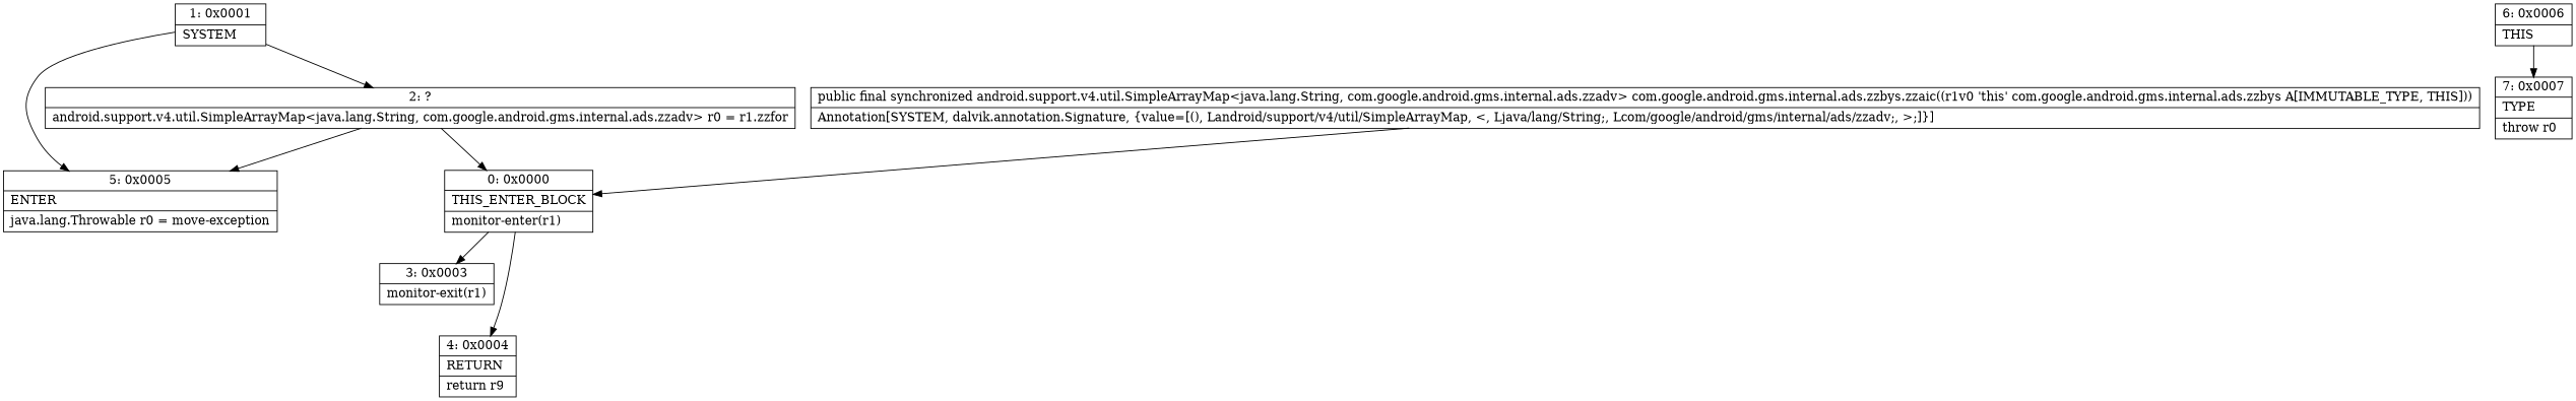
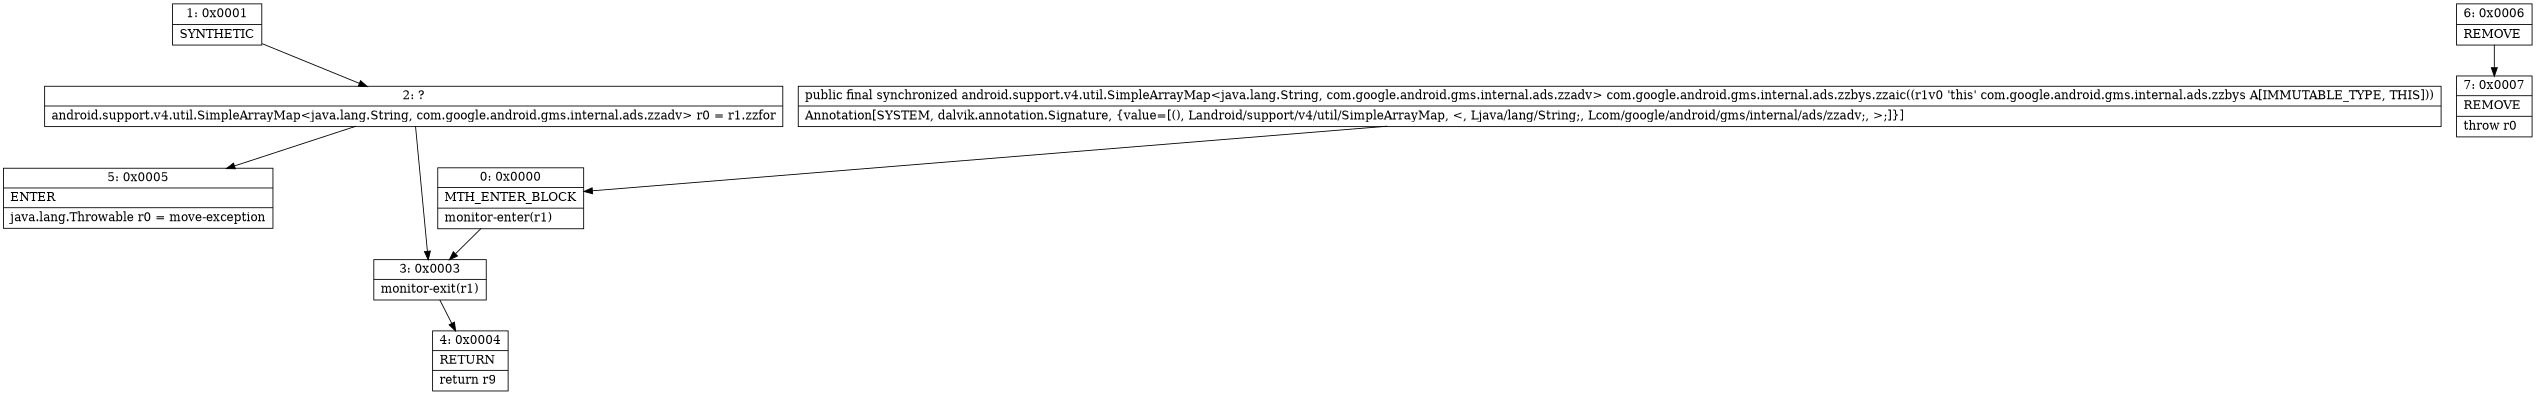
  digraph {
    node [shape=record]
-   n1 [label="{0\:\ 0x0000|THIS_ENTER_BLOCK\l|monitor\-enter(r1)\l}"]
+   n1 [label="{0\:\ 0x0000|MTH_ENTER_BLOCK\l|monitor\-enter(r1)\l}"]
    n2 [label="{3\:\ 0x0003|monitor\-exit(r1)\l}"]
-   n3 [label="{1\:\ 0x0001|SYSTEM\l}"]
+   n3 [label="{1\:\ 0x0001|SYNTHETIC\l}"]
    n4 [label="{2\:\ ?|android.support.v4.util.SimpleArrayMap\<java.lang.String, com.google.android.gms.internal.ads.zzadv\> r0 = r1.zzfor\l}"]
    n5 [label="{5\:\ 0x0005|ENTER\l|java.lang.Throwable r0 = move\-exception\l}"]
    n6 [label="{4\:\ 0x0004|RETURN\l|return r9\l}"]
-   n7 [label="{6\:\ 0x0006|THIS\l}"]
-   n8 [label="{7\:\ 0x0007|TYPE\l|throw r0\l}"]
+   n7 [label="{6\:\ 0x0006|REMOVE\l}"]
+   n8 [label="{7\:\ 0x0007|REMOVE\l|throw r0\l}"]
    n9 [label="{public final synchronized android.support.v4.util.SimpleArrayMap\<java.lang.String, com.google.android.gms.internal.ads.zzadv\> com.google.android.gms.internal.ads.zzbys.zzaic((r1v0 'this' com.google.android.gms.internal.ads.zzbys A[IMMUTABLE_TYPE, THIS]))  | Annotation[SYSTEM, dalvik.annotation.Signature, \{value=[(), Landroid\/support\/v4\/util\/SimpleArrayMap, \<, Ljava\/lang\/String;, Lcom\/google\/android\/gms\/internal\/ads\/zzadv;, \>;]\}]\l}"]
    n1 -> n2
-   n1 -> n6
+   n2 -> n6
    n3 -> n4
-   n3 -> n5
-   n4 -> n1
+   n4 -> n2
    n4 -> n5
    n7 -> n8
    n9 -> n1
  }
